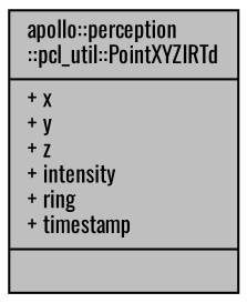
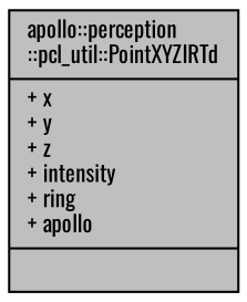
  digraph {
    fontname=Oswald
-   n1 [color=black fillcolor=grey75 fontcolor=black fontname=Oswald fontsize=10 height=0.2 label="{apollo::perception\l::pcl_util::PointXYZIRTd\n|+ x\l+ y\l+ z\l+ intensity\l+ ring\l+ timestamp\l|}" shape=record style=filled width=0.4]
+   n1 [color=black fillcolor=grey75 fontcolor=black fontname=Oswald fontsize=10 height=0.2 label="{apollo::perception\l::pcl_util::PointXYZIRTd\n|+ x\l+ y\l+ z\l+ intensity\l+ ring\l+ apollo\l|}" shape=record style=filled width=0.4]
  }
